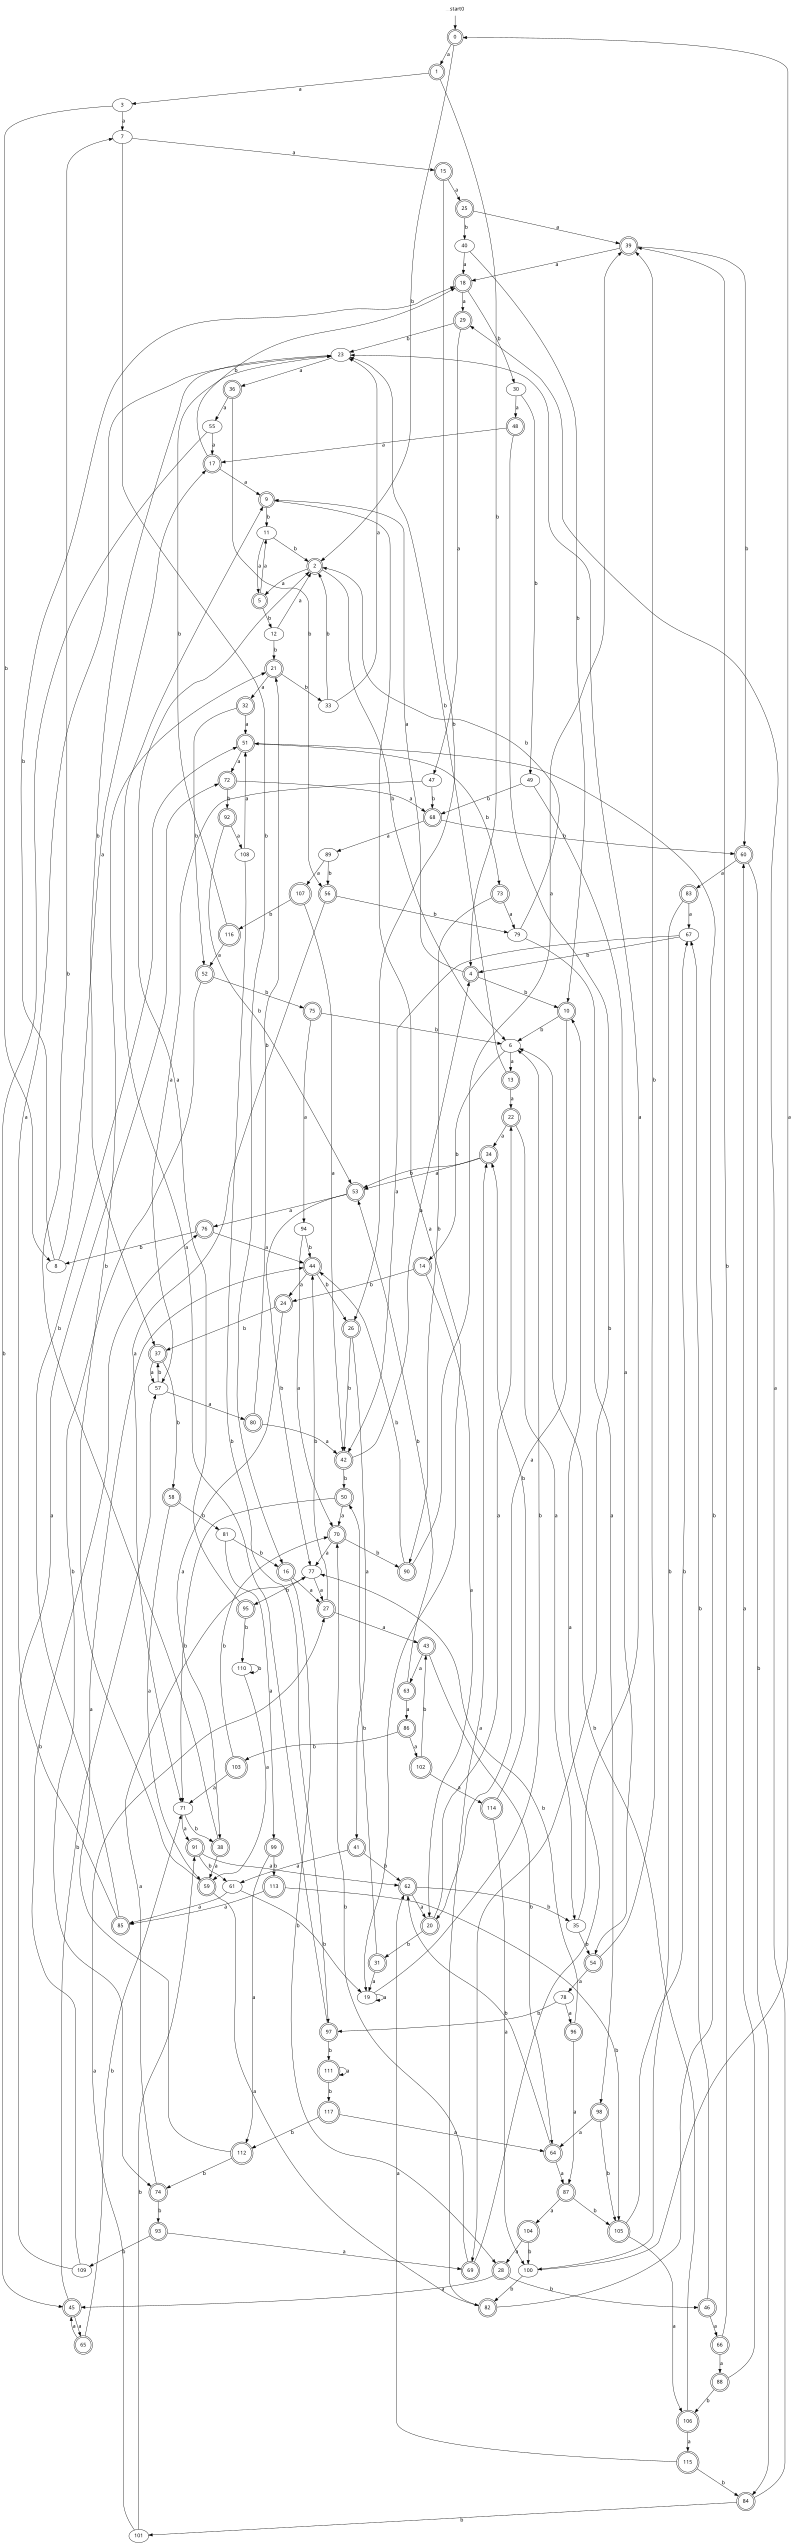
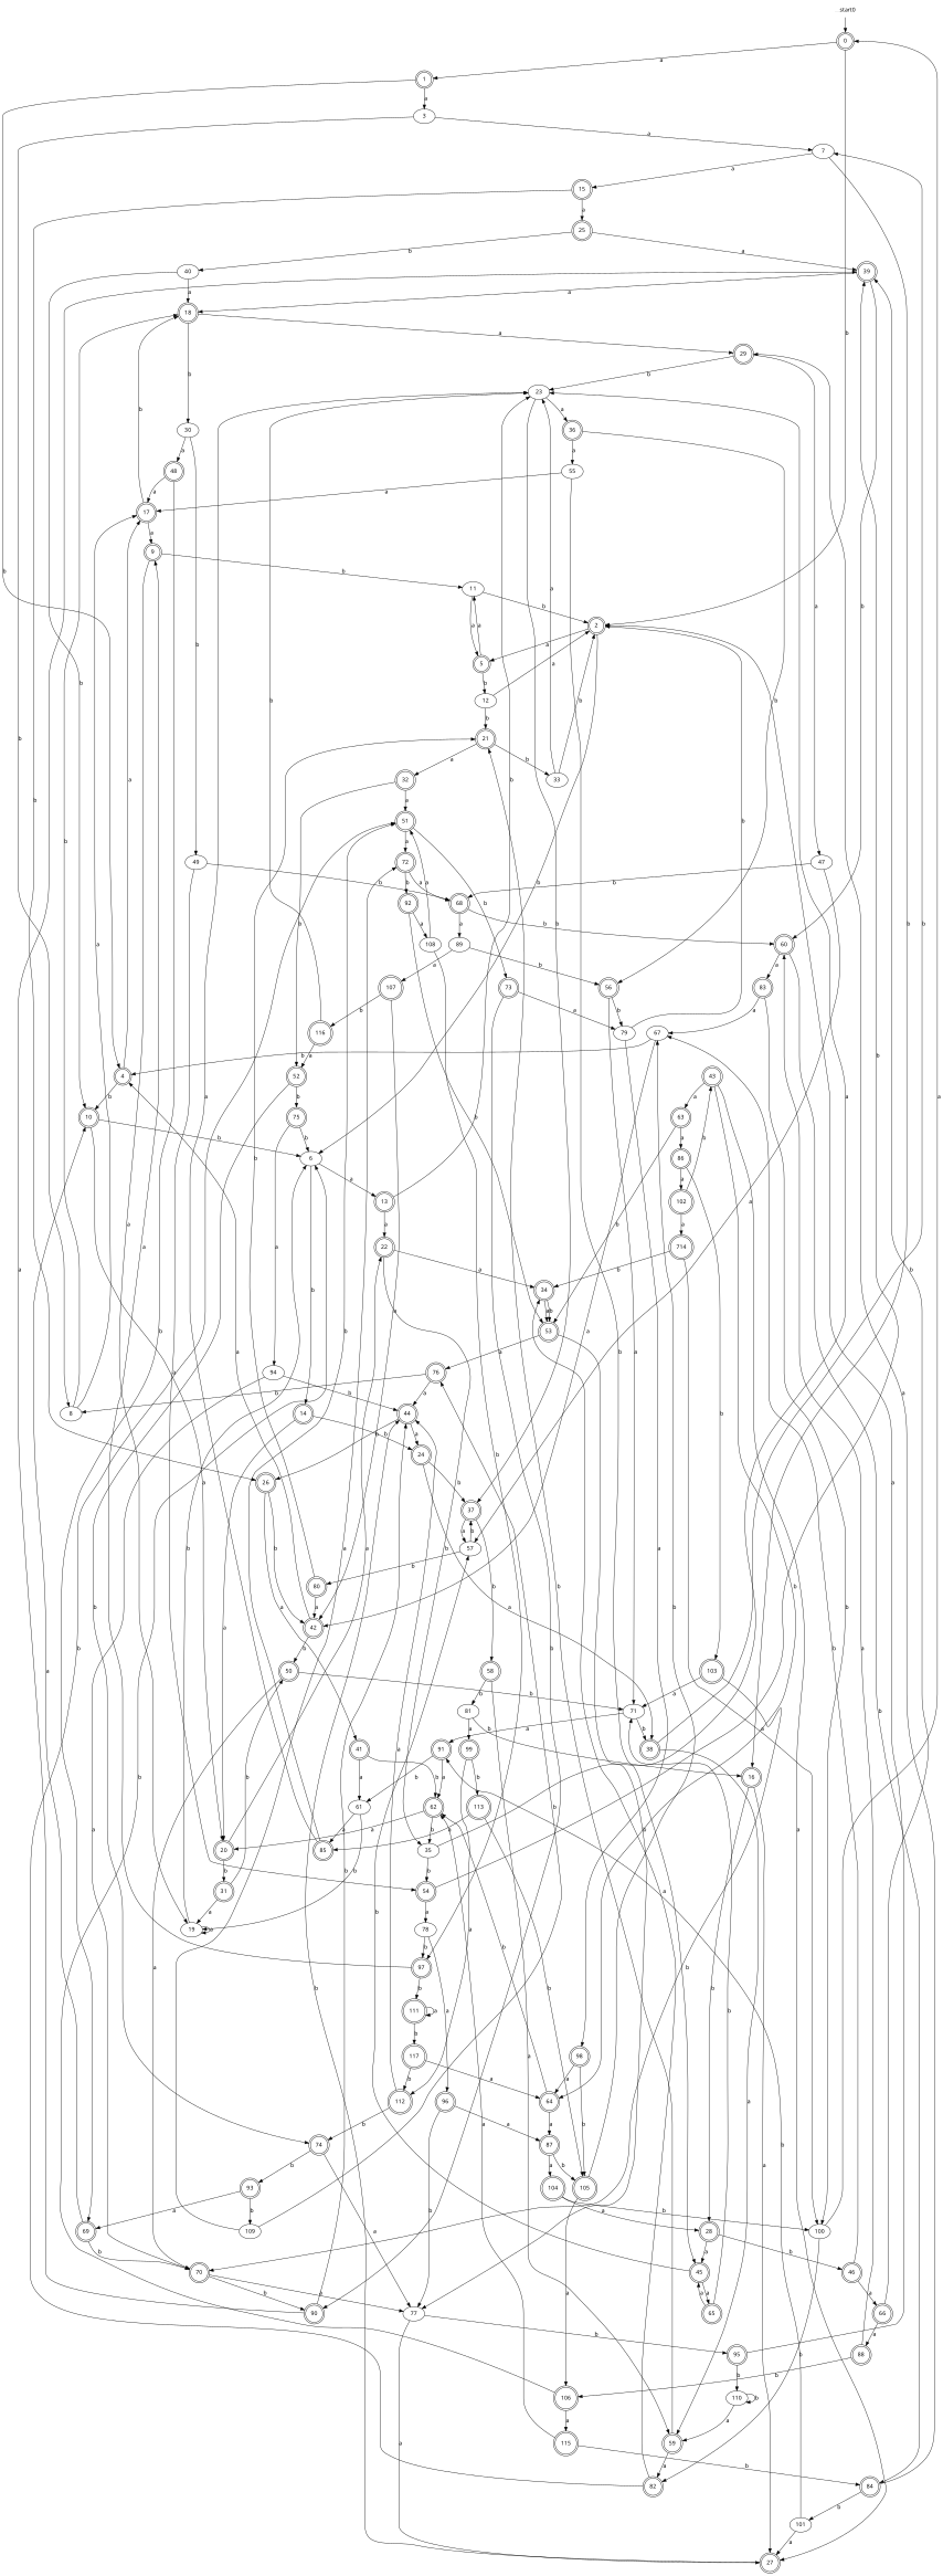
  digraph {
    fontname="Noto Sans"
    node [fontname="Noto Sans" shape=doublecircle]
    edge [fontname="Noto Sans"]
    __start0 [shape=none]
    0
    1
    2
    3 [shape=""]
    4
    5
    6 [shape=""]
    7 [shape=""]
    8 [shape=""]
    9
    10
    11 [shape=""]
    12 [shape=""]
    13
    14
    15
    16
    17
    18
    19 [shape=""]
    20
    21
    22
    23 [shape=""]
    24
    25
    26
    27
    28
    29
    30 [shape=""]
    31
    32
    33 [shape=""]
    34
    35 [shape=""]
    36
    37
    38
    39
    40 [shape=""]
    41
    42
    43
    44
    45
    46
    47 [shape=""]
    48
    49 [shape=""]
    50
    51
    52
    53
    54
    55 [shape=""]
    56
    57 [shape=""]
    58
    59
    60
    61 [shape=""]
    62
    63
    64
    65
    66
    67 [shape=""]
    68
    69
    70
    71 [shape=""]
    72
    73
    74
    75
    76
    77 [shape=""]
    78 [shape=""]
    79 [shape=""]
    80
    81 [shape=""]
    82
    83
    84
    85
    86
    87
    88
    89 [shape=""]
    90
    91
    92
    93
    94 [shape=""]
    95
    96
    97
    98
    99
    100 [shape=""]
    101 [shape=""]
    102
    103
    104
    105
    106
    107
    108 [shape=""]
    109 [shape=""]
    110 [shape=""]
    111
    112
    113
-   114
+   114 [label=714]
    115
    116
    117
    __start0 -> 0
    0 -> 1 [label=a]
    0 -> 2 [label=b]
    1 -> 3 [label=a]
    1 -> 4 [label=b]
    2 -> 5 [label=a]
    2 -> 6 [label=b]
    3 -> 7 [label=a]
    3 -> 8 [label=b]
-   4 -> 9 [label=a]
+   4 -> 17 [label=a]
    4 -> 10 [label=b]
    5 -> 11 [label=a]
    5 -> 12 [label=b]
    6 -> 13 [label=a]
    6 -> 14 [label=b]
    7 -> 15 [label=a]
    7 -> 16 [label=b]
    8 -> 17 [label=a]
    8 -> 18 [label=b]
    9 -> 11 [label=b]
    9 -> 19 [label=a]
    10 -> 6 [label=b]
    10 -> 20 [label=a]
    11 -> 2 [label=b]
    11 -> 5 [label=a]
    12 -> 2 [label=a]
    12 -> 21 [label=b]
    13 -> 22 [label=a]
    13 -> 23 [label=b]
    14 -> 20 [label=a]
    14 -> 24 [label=b]
    15 -> 25 [label=a]
    15 -> 26 [label=b]
    16 -> 27 [label=a]
    16 -> 28 [label=b]
    17 -> 9 [label=a]
    17 -> 18 [label=b]
    18 -> 29 [label=a]
    18 -> 30 [label=b]
    19 -> 6 [label=b]
    19 -> 19 [label=a]
    20 -> 22 [label=a]
    20 -> 31 [label=b]
    21 -> 32 [label=a]
    21 -> 33 [label=b]
    22 -> 34 [label=a]
-   22 -> 35 [label=a]
+   22 -> 35 [label=b]
    23 -> 36 [label=a]
    23 -> 37 [label=b]
    24 -> 37 [label=b]
    24 -> 38 [label=a]
    25 -> 39 [label=a]
    25 -> 40 [label=b]
    26 -> 41 [label=a]
    26 -> 42 [label=b]
-   27 -> 43 [label=a]
+   43 -> 27 [label=a]
    27 -> 44 [label=b]
    28 -> 45 [label=a]
    28 -> 46 [label=b]
    29 -> 23 [label=b]
    29 -> 47 [label=a]
    30 -> 48 [label=a]
    30 -> 49 [label=b]
    31 -> 19 [label=a]
    31 -> 50 [label=b]
    32 -> 51 [label=a]
    32 -> 52 [label=b]
    33 -> 2 [label=b]
    33 -> 23 [label=a]
    34 -> 53 [label=a]
    34 -> 53 [label=b]
    35 -> 23 [label=a]
    35 -> 54 [label=b]
    36 -> 55 [label=a]
    36 -> 56 [label=b]
    37 -> 57 [label=a]
    37 -> 58 [label=b]
    38 -> 7 [label=b]
    38 -> 59 [label=a]
    39 -> 18 [label=a]
    39 -> 60 [label=b]
    40 -> 10 [label=b]
    40 -> 18 [label=a]
    41 -> 61 [label=a]
    41 -> 62 [label=b]
    42 -> 4 [label=a]
    42 -> 50 [label=b]
    43 -> 63 [label=a]
    43 -> 64 [label=b]
    44 -> 24 [label=a]
    44 -> 26 [label=b]
    45 -> 57 [label=b]
    45 -> 65 [label=a]
    46 -> 66 [label=a]
    46 -> 67 [label=b]
    47 -> 57 [label=a]
    47 -> 68 [label=b]
    48 -> 17 [label=a]
    48 -> 69 [label=b]
    49 -> 54 [label=a]
    49 -> 68 [label=b]
    50 -> 70 [label=a]
    50 -> 71 [label=b]
    51 -> 72 [label=a]
    51 -> 73 [label=b]
    52 -> 74 [label=b]
    52 -> 75 [label=b]
    53 -> 76 [label=a]
    53 -> 77 [label=b]
    54 -> 39 [label=b]
    54 -> 78 [label=a]
    55 -> 17 [label=a]
    55 -> 45 [label=b]
    56 -> 71 [label=a]
    56 -> 79 [label=b]
    57 -> 37 [label=b]
-   57 -> 80 [label=a]
+   57 -> 80 [label=b]
    58 -> 59 [label=a]
    58 -> 81 [label=b]
    59 -> 21 [label=b]
    59 -> 82 [label=a]
    60 -> 83 [label=a]
    60 -> 84 [label=b]
    61 -> 19 [label=b]
    61 -> 85 [label=a]
    62 -> 20 [label=a]
    62 -> 35 [label=b]
    63 -> 53 [label=b]
    63 -> 86 [label=a]
    64 -> 62 [label=b]
    64 -> 87 [label=a]
    65 -> 45 [label=a]
    65 -> 71 [label=b]
    66 -> 39 [label=b]
    66 -> 88 [label=a]
    67 -> 4 [label=b]
    67 -> 42 [label=a]
    68 -> 60 [label=b]
    68 -> 89 [label=a]
    69 -> 10 [label=a]
    69 -> 70 [label=b]
    70 -> 77 [label=a]
    70 -> 90 [label=b]
    71 -> 38 [label=b]
    71 -> 91 [label=a]
    72 -> 68 [label=a]
    72 -> 92 [label=b]
    73 -> 79 [label=a]
    73 -> 90 [label=b]
    74 -> 77 [label=a]
    74 -> 93 [label=b]
    75 -> 6 [label=b]
    75 -> 94 [label=a]
    76 -> 8 [label=b]
    76 -> 44 [label=a]
    77 -> 27 [label=a]
    77 -> 95 [label=b]
    78 -> 96 [label=a]
    78 -> 97 [label=b]
    79 -> 2 [label=b]
    79 -> 98 [label=a]
    80 -> 21 [label=b]
    80 -> 42 [label=a]
    81 -> 16 [label=b]
    81 -> 99 [label=a]
    82 -> 34 [label=a]
    82 -> 51 [label=b]
    83 -> 67 [label=a]
    83 -> 100 [label=b]
    84 -> 29 [label=a]
    84 -> 101 [label=b]
    85 -> 23 [label=a]
    85 -> 51 [label=b]
    86 -> 102 [label=a]
    86 -> 103 [label=b]
    87 -> 104 [label=a]
    87 -> 105 [label=b]
    88 -> 60 [label=a]
    88 -> 106 [label=b]
    89 -> 56 [label=b]
    89 -> 107 [label=a]
    90 -> 39 [label=a]
    90 -> 44 [label=b]
    91 -> 61 [label=b]
    91 -> 62 [label=a]
    92 -> 53 [label=b]
    92 -> 108 [label=a]
    93 -> 69 [label=a]
    93 -> 109 [label=b]
    94 -> 44 [label=b]
    94 -> 70 [label=a]
    95 -> 2 [label=a]
    95 -> 110 [label=b]
    96 -> 77 [label=b]
    96 -> 87 [label=a]
    97 -> 9 [label=a]
    97 -> 111 [label=b]
    98 -> 64 [label=a]
    98 -> 105 [label=b]
    99 -> 112 [label=a]
    99 -> 113 [label=b]
    100 -> 0 [label=a]
    100 -> 82 [label=b]
    101 -> 27 [label=a]
    101 -> 91 [label=b]
    102 -> 43 [label=b]
    102 -> 114 [label=a]
    103 -> 70 [label=b]
    103 -> 71 [label=a]
    104 -> 28 [label=a]
    104 -> 100 [label=b]
    105 -> 67 [label=b]
    105 -> 106 [label=a]
    106 -> 6 [label=b]
    106 -> 115 [label=a]
    107 -> 42 [label=a]
    107 -> 116 [label=b]
    108 -> 51 [label=a]
    108 -> 97 [label=b]
    109 -> 72 [label=a]
    109 -> 76 [label=b]
    110 -> 59 [label=a]
    110 -> 110 [label=b]
    111 -> 111 [label=a]
    111 -> 117 [label=b]
    112 -> 44 [label=a]
    112 -> 74 [label=b]
    113 -> 85 [label=a]
    113 -> 105 [label=b]
    114 -> 34 [label=b]
    114 -> 100 [label=a]
    115 -> 62 [label=a]
    115 -> 84 [label=b]
    116 -> 23 [label=b]
    116 -> 52 [label=a]
    117 -> 64 [label=a]
    117 -> 112 [label=b]
  }
